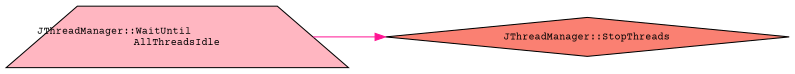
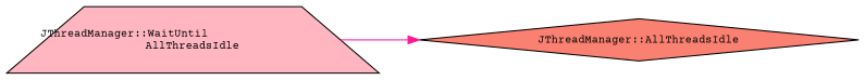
  digraph {
    rankdir=LR
    fontname="Courier Prime"
    node [color=black fontname="Courier Prime" fontsize=10 style=filled]
    n1 [fillcolor=lightpink fontcolor=black height=0.2 label="JThreadManager::WaitUntil\lAllThreadsIdle" shape=trapezium width=0.4]
-   n2 [fillcolor=salmon height=0.2 label="JThreadManager::StopThreads" shape=diamond width=0.4]
+   n2 [fillcolor=salmon height=0.2 label="JThreadManager::AllThreadsIdle" shape=diamond width=0.4]
    n1 -> n2 [color=deeppink fontname="Courier Prime" fontsize=10 labelfontname=Helvetica labelfontsize=10 style=solid]
  }
